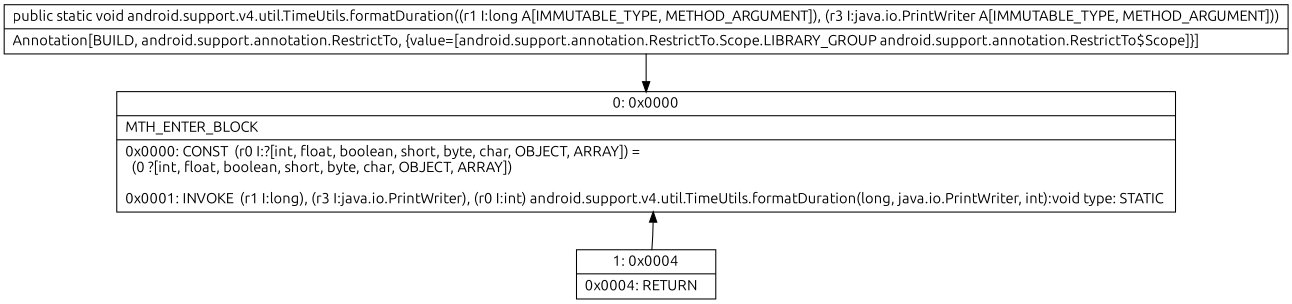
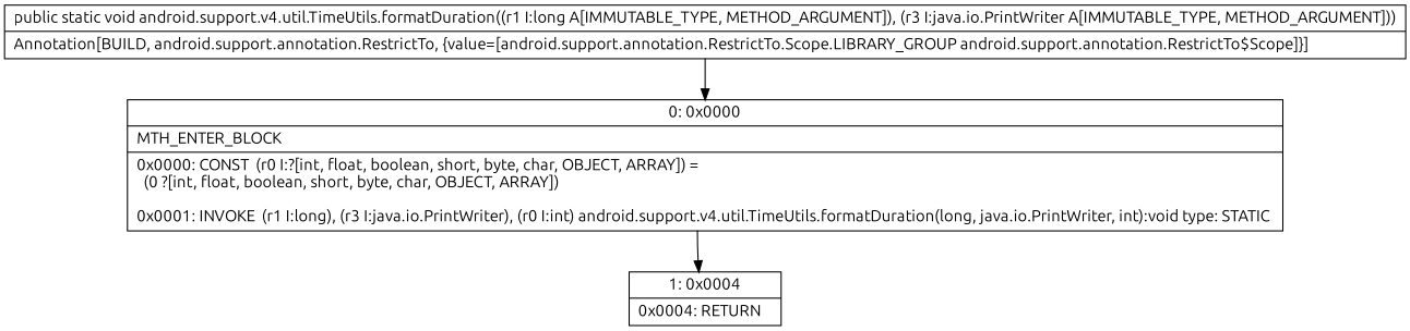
  digraph {
    fontname=Ubuntu
    node [shape=record fontname=Ubuntu]
    edge [fontname=Ubuntu]
    n1 [label="{0\:\ 0x0000|MTH_ENTER_BLOCK\l|0x0000: CONST  (r0 I:?[int, float, boolean, short, byte, char, OBJECT, ARRAY]) = \l  (0 ?[int, float, boolean, short, byte, char, OBJECT, ARRAY])\l \l0x0001: INVOKE  (r1 I:long), (r3 I:java.io.PrintWriter), (r0 I:int) android.support.v4.util.TimeUtils.formatDuration(long, java.io.PrintWriter, int):void type: STATIC \l}"]
    n2 [label="{1\:\ 0x0004|0x0004: RETURN   \l}"]
    n3 [label="{public static void android.support.v4.util.TimeUtils.formatDuration((r1 I:long A[IMMUTABLE_TYPE, METHOD_ARGUMENT]), (r3 I:java.io.PrintWriter A[IMMUTABLE_TYPE, METHOD_ARGUMENT]))  | Annotation[BUILD, android.support.annotation.RestrictTo, \{value=[android.support.annotation.RestrictTo.Scope.LIBRARY_GROUP android.support.annotation.RestrictTo$Scope]\}]\l}"]
-   n2 -> n1
+   n1 -> n2
    n3 -> n1
  }
